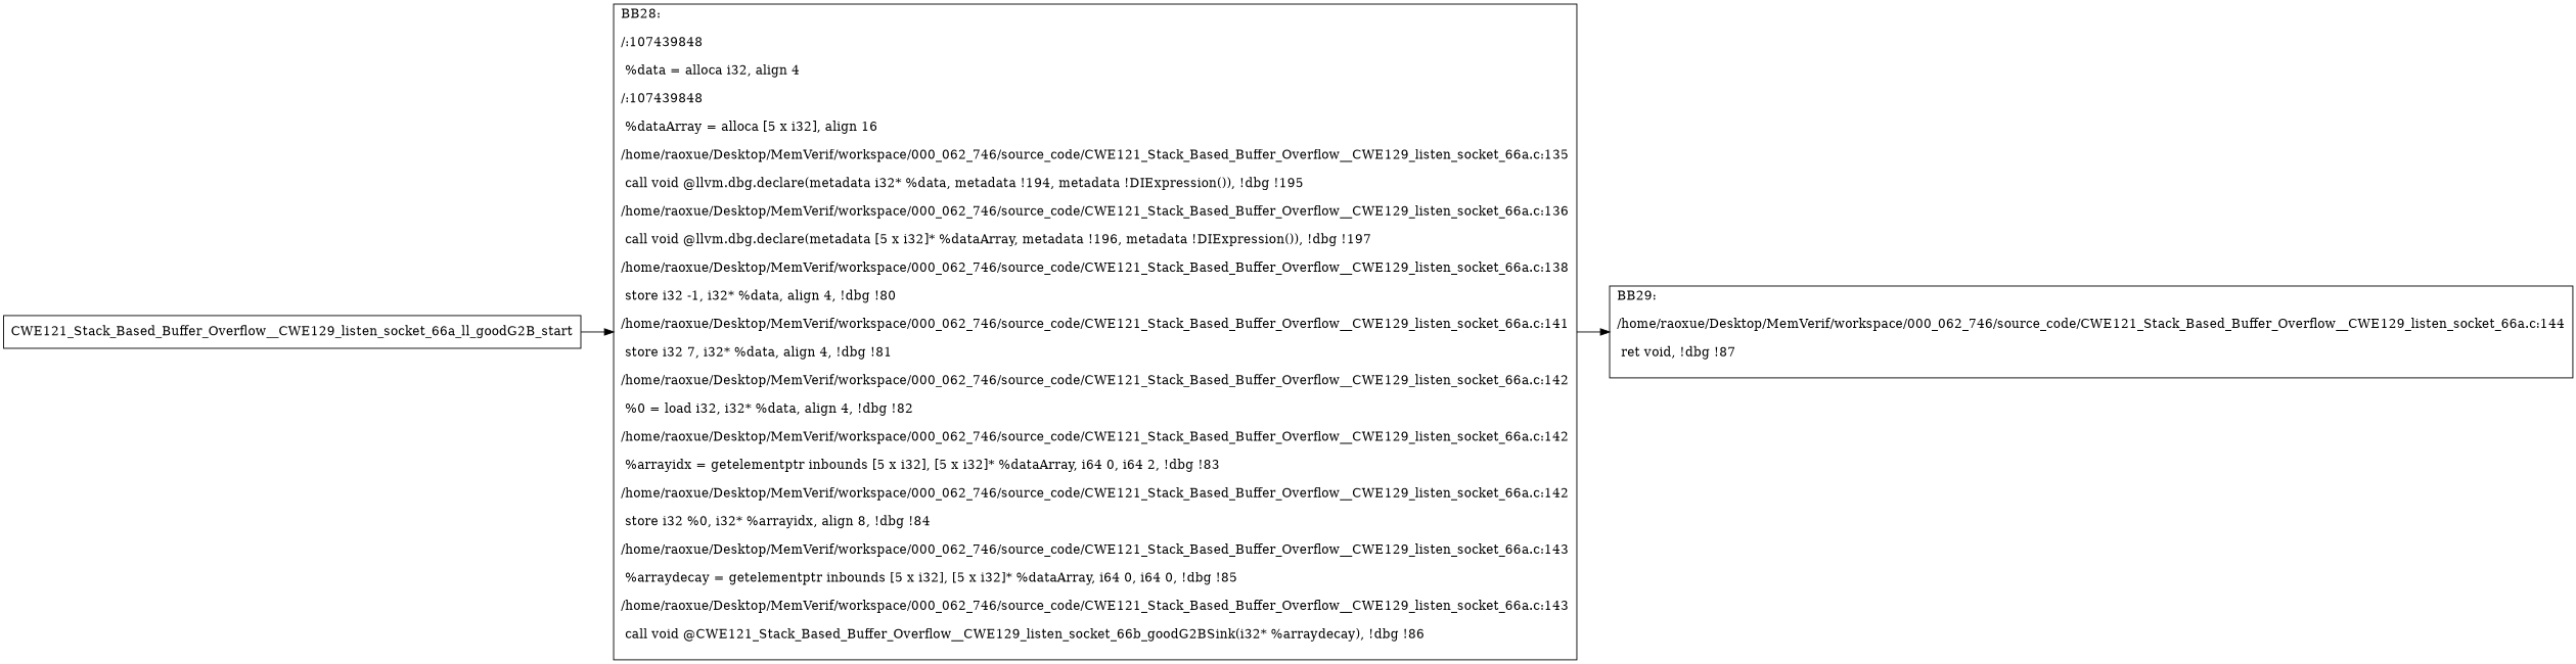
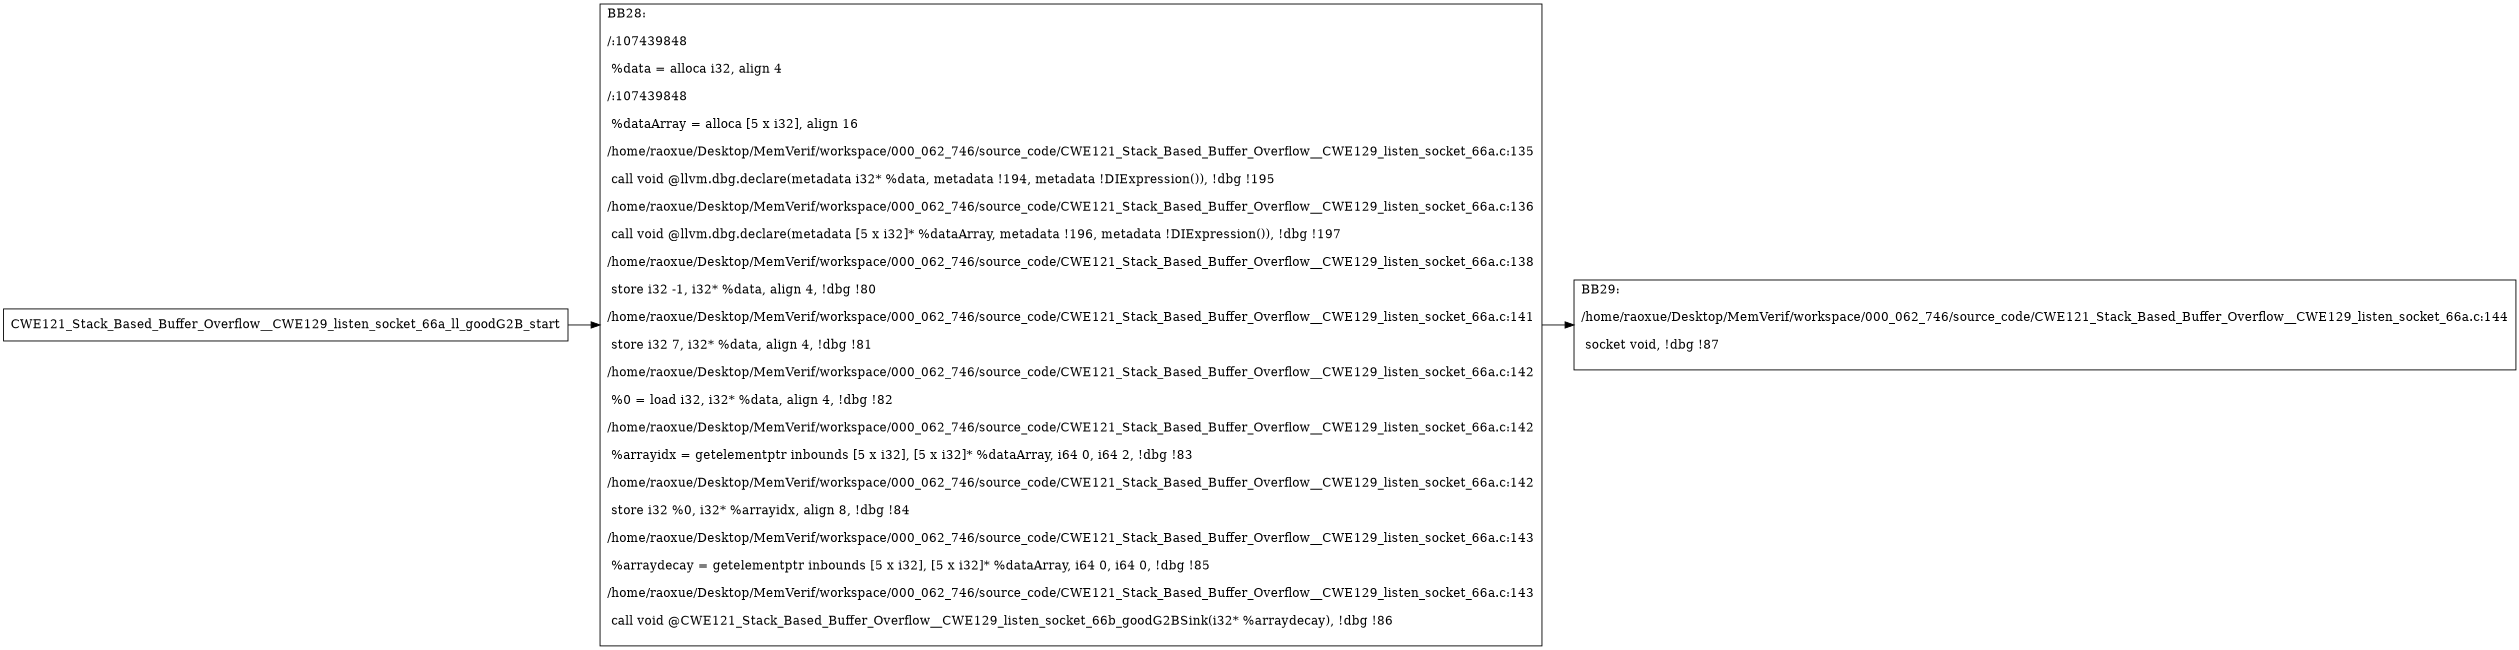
  digraph {
    rankdir=LR
    node [shape=record]
    n1 [label="{CWE121_Stack_Based_Buffer_Overflow__CWE129_listen_socket_66a_ll_goodG2B_start}"]
    n2 [label="{BB28:\l\l/:107439848\l\n  %data = alloca i32, align 4\l\n/:107439848\l\n  %dataArray = alloca [5 x i32], align 16\l\n/home/raoxue/Desktop/MemVerif/workspace/000_062_746/source_code/CWE121_Stack_Based_Buffer_Overflow__CWE129_listen_socket_66a.c:135\l\n  call void @llvm.dbg.declare(metadata i32* %data, metadata !194, metadata !DIExpression()), !dbg !195\l\n/home/raoxue/Desktop/MemVerif/workspace/000_062_746/source_code/CWE121_Stack_Based_Buffer_Overflow__CWE129_listen_socket_66a.c:136\l\n  call void @llvm.dbg.declare(metadata [5 x i32]* %dataArray, metadata !196, metadata !DIExpression()), !dbg !197\l\n/home/raoxue/Desktop/MemVerif/workspace/000_062_746/source_code/CWE121_Stack_Based_Buffer_Overflow__CWE129_listen_socket_66a.c:138\l\n  store i32 -1, i32* %data, align 4, !dbg !80\l\n/home/raoxue/Desktop/MemVerif/workspace/000_062_746/source_code/CWE121_Stack_Based_Buffer_Overflow__CWE129_listen_socket_66a.c:141\l\n  store i32 7, i32* %data, align 4, !dbg !81\l\n/home/raoxue/Desktop/MemVerif/workspace/000_062_746/source_code/CWE121_Stack_Based_Buffer_Overflow__CWE129_listen_socket_66a.c:142\l\n  %0 = load i32, i32* %data, align 4, !dbg !82\l\n/home/raoxue/Desktop/MemVerif/workspace/000_062_746/source_code/CWE121_Stack_Based_Buffer_Overflow__CWE129_listen_socket_66a.c:142\l\n  %arrayidx = getelementptr inbounds [5 x i32], [5 x i32]* %dataArray, i64 0, i64 2, !dbg !83\l\n/home/raoxue/Desktop/MemVerif/workspace/000_062_746/source_code/CWE121_Stack_Based_Buffer_Overflow__CWE129_listen_socket_66a.c:142\l\n  store i32 %0, i32* %arrayidx, align 8, !dbg !84\l\n/home/raoxue/Desktop/MemVerif/workspace/000_062_746/source_code/CWE121_Stack_Based_Buffer_Overflow__CWE129_listen_socket_66a.c:143\l\n  %arraydecay = getelementptr inbounds [5 x i32], [5 x i32]* %dataArray, i64 0, i64 0, !dbg !85\l\n/home/raoxue/Desktop/MemVerif/workspace/000_062_746/source_code/CWE121_Stack_Based_Buffer_Overflow__CWE129_listen_socket_66a.c:143\l\n  call void @CWE121_Stack_Based_Buffer_Overflow__CWE129_listen_socket_66b_goodG2BSink(i32* %arraydecay), !dbg !86\l\n}"]
-   n3 [label="{BB29:\l\l/home/raoxue/Desktop/MemVerif/workspace/000_062_746/source_code/CWE121_Stack_Based_Buffer_Overflow__CWE129_listen_socket_66a.c:144\l\n  ret void, !dbg !87\l\n}"]
+   n3 [label="{BB29:\l\l/home/raoxue/Desktop/MemVerif/workspace/000_062_746/source_code/CWE121_Stack_Based_Buffer_Overflow__CWE129_listen_socket_66a.c:144\l\n  socket void, !dbg !87\l\n}"]
    n1 -> n2
    n2 -> n3
  }
